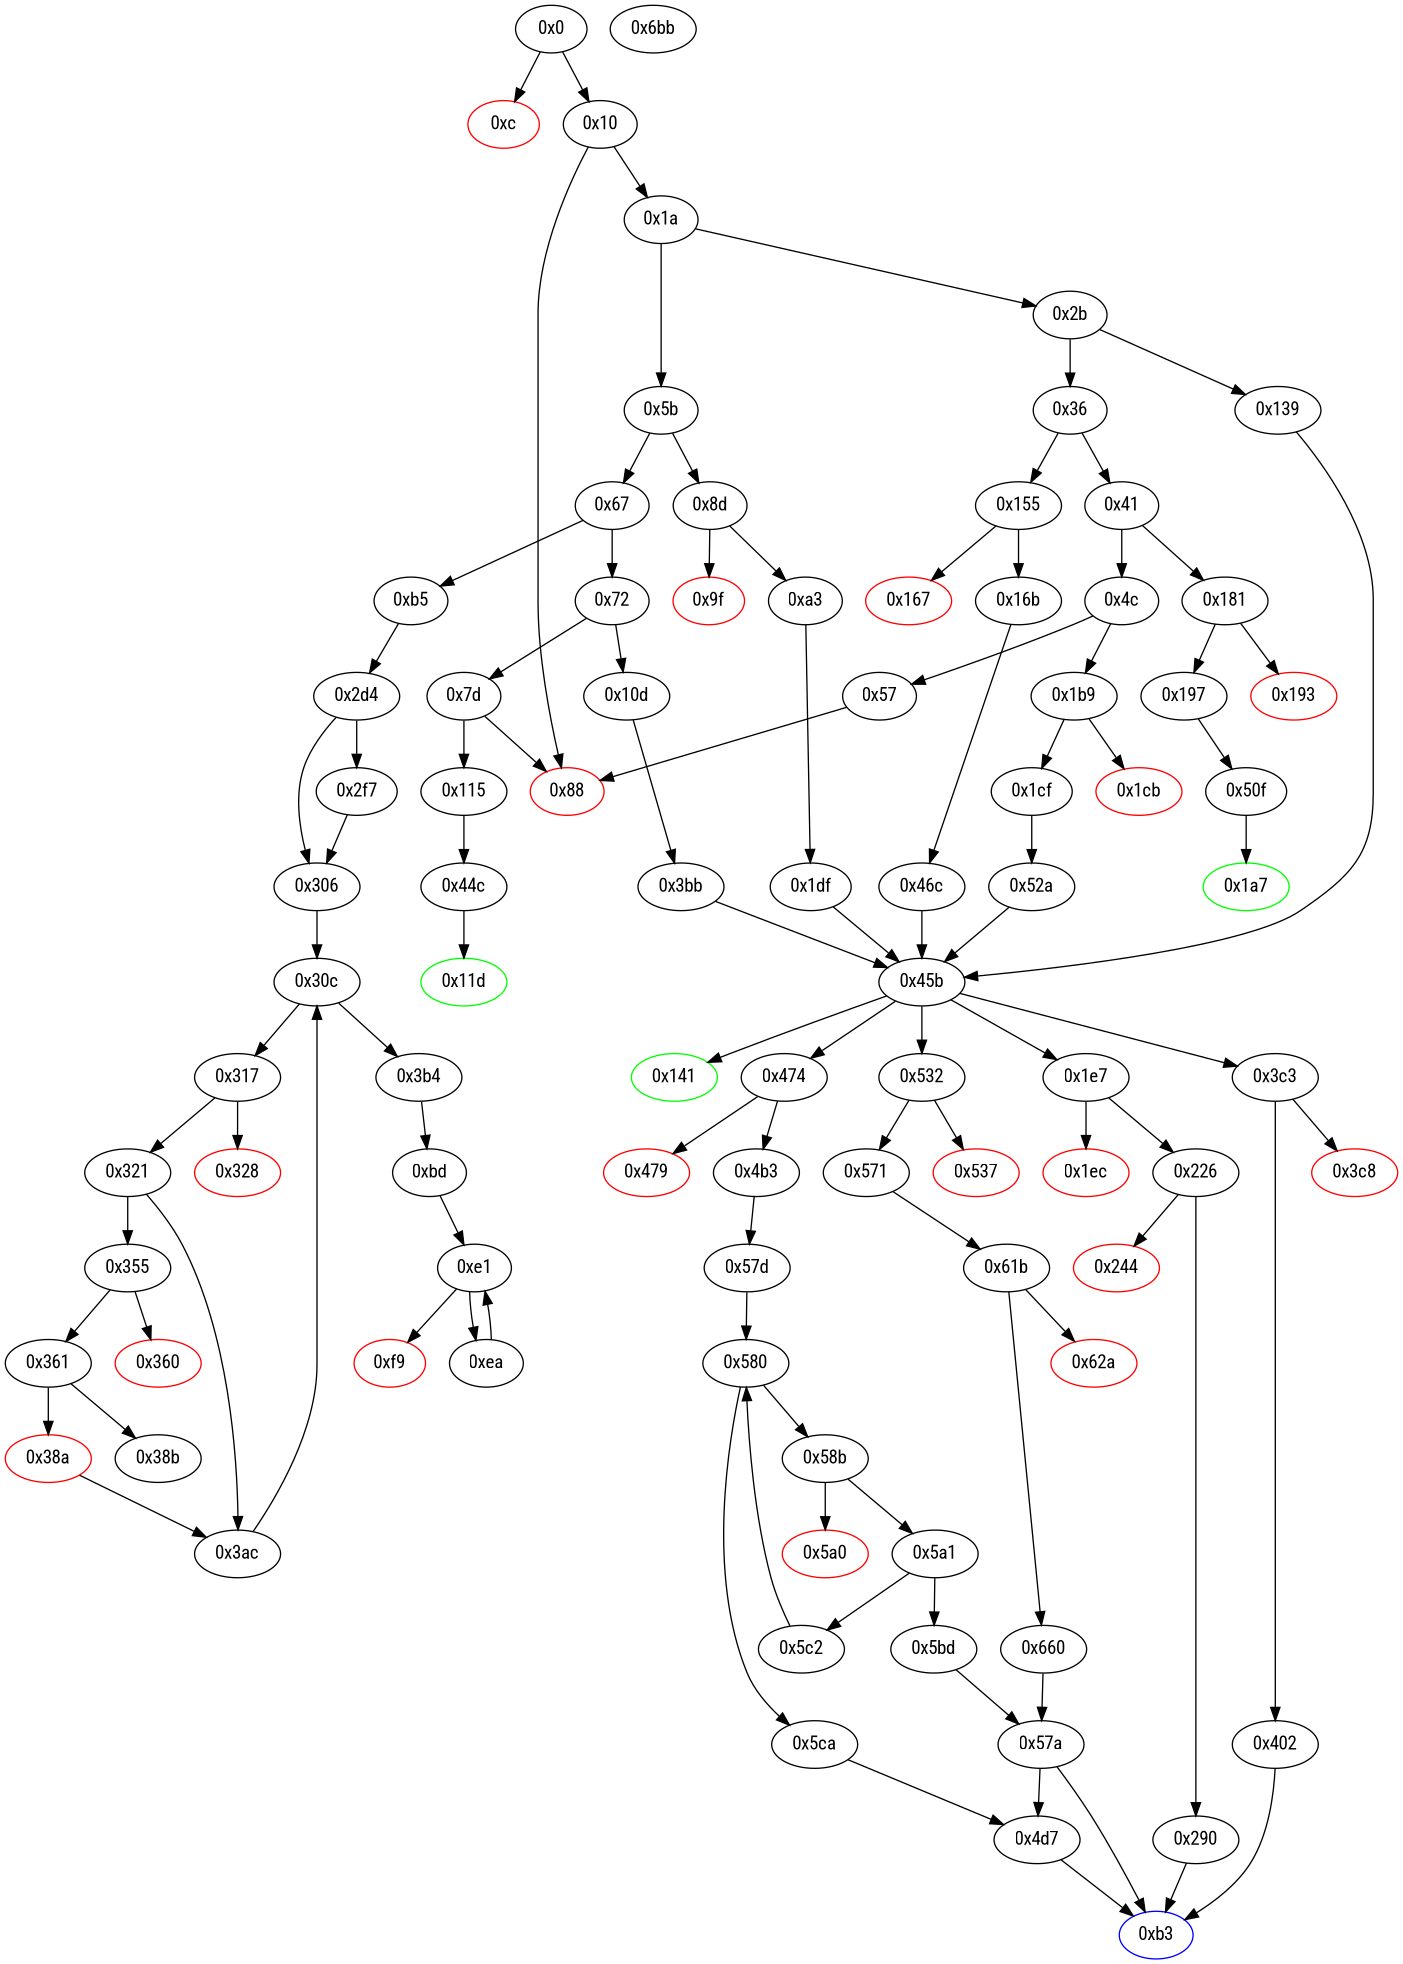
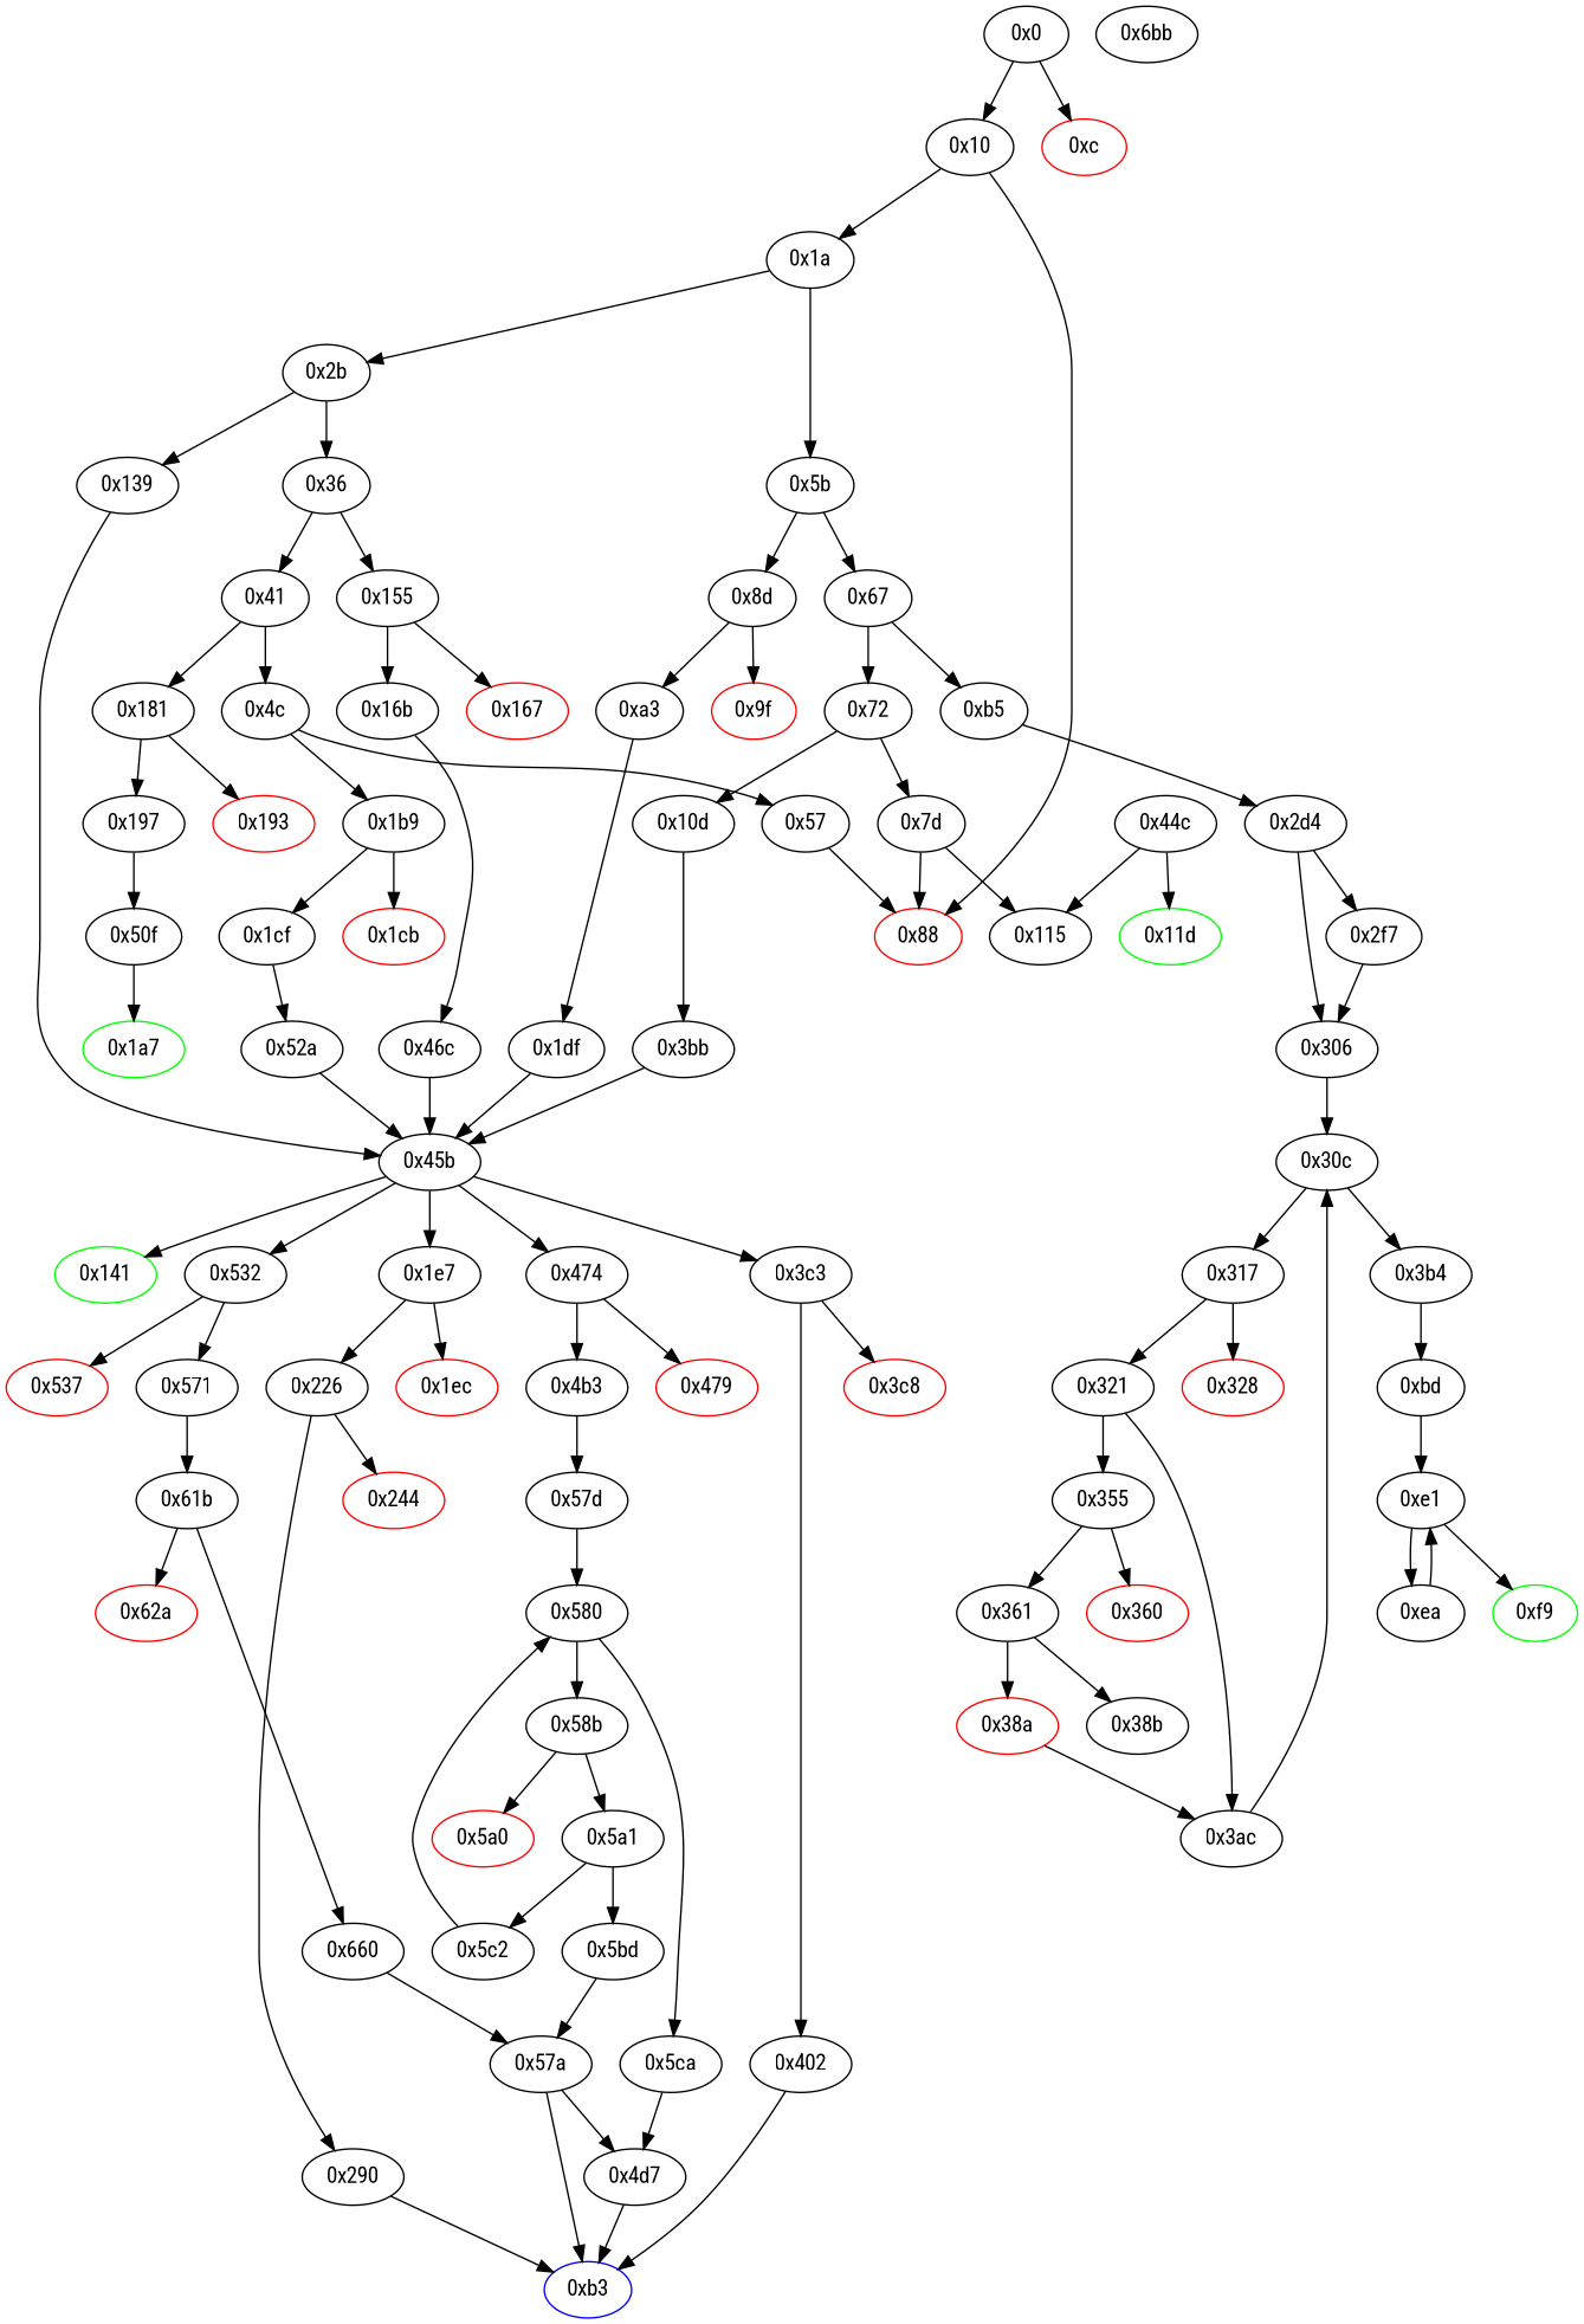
  strict digraph {
    fontname="Roboto Condensed"
    node [fillcolor=white fontname="Roboto Condensed" style=filled]
    edge [fontname="Roboto Condensed"]
    "0xb3" [color=blue]
    "0x402"
    "0x139"
    "0x45b"
    "0x3c3"
    "0x141" [color=green]
    "0x474"
    "0x1e7"
    "0x532"
    "0x72"
    "0x7d"
    "0x10d"
    "0x88" [color=red]
    "0x115"
    "0x3bb"
    "0x57"
    "0x193" [color=red]
    "0x5a0" [color=red]
    "0x1cb" [color=red]
    "0x67"
    "0xb5"
    "0x2d4"
    "0x11d" [color=green]
    "0x44c"
    "0x244" [color=red]
    "0x226"
    "0x290"
    "0x360" [color=red]
    "0x355"
    "0x361"
    "0x38b"
    "0x38a" [color=red]
    "0x1a7" [color=green]
    "0x197"
    "0x50f"
    "0x36"
    "0x41"
    "0x155"
    "0x181"
    "0x4c"
    "0x16b"
    "0x167" [color=red]
    "0x306"
    "0x2f7"
    "0x3ac"
    "0x30c"
    "0x57a"
    "0x4d7"
    "0x3b4"
    "0x317"
    "0x1b9"
    "0x1cf"
    "0x52a"
    "0x3c8" [color=red]
    "0x9f" [color=red]
    "0x46c"
    n57 [label="0x321"]
    "0x1df"
    "0xe1"
    "0xea"
-   "0xf9" [color=red]
+   "0xf9" [color=green]
    "0x5a1"
    "0x5c2"
    "0x5bd"
    "0x580"
    "0x571"
    "0x61b"
    "0x62a" [color=red]
    "0x660"
    "0x5ca"
    "0x58b"
    "0x2b"
    "0xbd"
    "0x1ec" [color=red]
    "0xa3"
    "0xc" [color=red]
    "0x0"
    "0x10"
    "0x1a"
    "0x5b"
    "0x8d"
    "0x479" [color=red]
    "0x4b3"
    "0x57d"
    "0x328" [color=red]
    "0x537" [color=red]
    "0x6bb"
    "0x402" -> "0xb3"
    "0x139" -> "0x45b"
    "0x45b" -> "0x3c3"
    "0x45b" -> "0x141"
    "0x45b" -> "0x474"
    "0x45b" -> "0x1e7"
    "0x45b" -> "0x532"
    "0x3c3" -> "0x402"
    "0x3c3" -> "0x3c8"
    "0x474" -> "0x479"
    "0x474" -> "0x4b3"
    "0x1e7" -> "0x226"
    "0x1e7" -> "0x1ec"
    "0x532" -> "0x571"
    "0x532" -> "0x537"
    "0x72" -> "0x7d"
    "0x72" -> "0x10d"
    "0x7d" -> "0x88"
    "0x7d" -> "0x115"
    "0x10d" -> "0x3bb"
-   "0x115" -> "0x44c"
+   "0x44c" -> "0x115"
    "0x3bb" -> "0x45b"
    "0x57" -> "0x88"
    "0x67" -> "0x72"
    "0x67" -> "0xb5"
    "0xb5" -> "0x2d4"
    "0x2d4" -> "0x306"
    "0x2d4" -> "0x2f7"
    "0x44c" -> "0x11d"
    "0x226" -> "0x244"
    "0x226" -> "0x290"
    "0x290" -> "0xb3"
    "0x355" -> "0x360"
    "0x355" -> "0x361"
    "0x361" -> "0x38b"
    "0x361" -> "0x38a"
    "0x38a" -> "0x3ac"
    "0x197" -> "0x50f"
    "0x50f" -> "0x1a7"
    "0x36" -> "0x41"
    "0x36" -> "0x155"
    "0x41" -> "0x181"
    "0x41" -> "0x4c"
    "0x155" -> "0x16b"
    "0x155" -> "0x167"
    "0x181" -> "0x193"
    "0x181" -> "0x197"
    "0x4c" -> "0x57"
    "0x4c" -> "0x1b9"
    "0x16b" -> "0x46c"
    "0x306" -> "0x30c"
    "0x2f7" -> "0x306"
    "0x3ac" -> "0x30c"
    "0x30c" -> "0x3b4"
    "0x30c" -> "0x317"
    "0x57a" -> "0xb3"
    "0x57a" -> "0x4d7"
    "0x4d7" -> "0xb3"
    "0x3b4" -> "0xbd"
    "0x317" -> n57
    "0x317" -> "0x328"
    "0x1b9" -> "0x1cb"
    "0x1b9" -> "0x1cf"
    "0x1cf" -> "0x52a"
    "0x52a" -> "0x45b"
    "0x46c" -> "0x45b"
    n57 -> "0x355"
    n57 -> "0x3ac"
    "0x1df" -> "0x45b"
    "0xe1" -> "0xea"
    "0xe1" -> "0xf9"
    "0xea" -> "0xe1"
    "0x5a1" -> "0x5c2"
    "0x5a1" -> "0x5bd"
    "0x5c2" -> "0x580"
    "0x5bd" -> "0x57a"
    "0x580" -> "0x5ca"
    "0x580" -> "0x58b"
    "0x571" -> "0x61b"
    "0x61b" -> "0x62a"
    "0x61b" -> "0x660"
    "0x660" -> "0x57a"
    "0x5ca" -> "0x4d7"
    "0x58b" -> "0x5a0"
    "0x58b" -> "0x5a1"
    "0x2b" -> "0x139"
    "0x2b" -> "0x36"
    "0xbd" -> "0xe1"
    "0xa3" -> "0x1df"
    "0x0" -> "0xc"
    "0x0" -> "0x10"
    "0x10" -> "0x88"
    "0x10" -> "0x1a"
    "0x1a" -> "0x2b"
    "0x1a" -> "0x5b"
    "0x5b" -> "0x67"
    "0x5b" -> "0x8d"
    "0x8d" -> "0x9f"
    "0x8d" -> "0xa3"
    "0x4b3" -> "0x57d"
    "0x57d" -> "0x580"
  }
